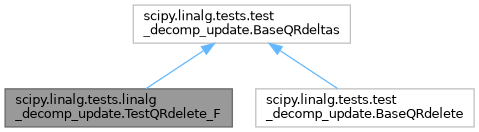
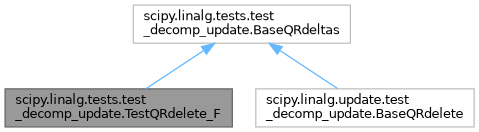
  digraph {
    node [color=grey75 fillcolor=white fontname=Helvetica fontsize=10 shape=box style=filled]
    edge [color=steelblue1 dir=back fontname=Helvetica fontsize=10 labelfontname=Helvetica labelfontsize=10 style=solid]
-   n1 [color=gray40 fillcolor=grey60 fontcolor=black height=0.2 label="scipy.linalg.tests.linalg\l_decomp_update.TestQRdelete_F" width=0.4]
-   n2 [height=0.2 label="scipy.linalg.tests.test\l_decomp_update.BaseQRdelete" width=0.4]
+   n1 [color=gray40 fillcolor=grey60 fontcolor=black height=0.2 label="scipy.linalg.tests.test\l_decomp_update.TestQRdelete_F" width=0.4]
+   n2 [height=0.2 label="scipy.linalg.update.test\l_decomp_update.BaseQRdelete" width=0.4]
    n3 [height=0.2 label="scipy.linalg.tests.test\l_decomp_update.BaseQRdeltas" width=0.4]
    n3 -> n1
    n3 -> n2
  }
